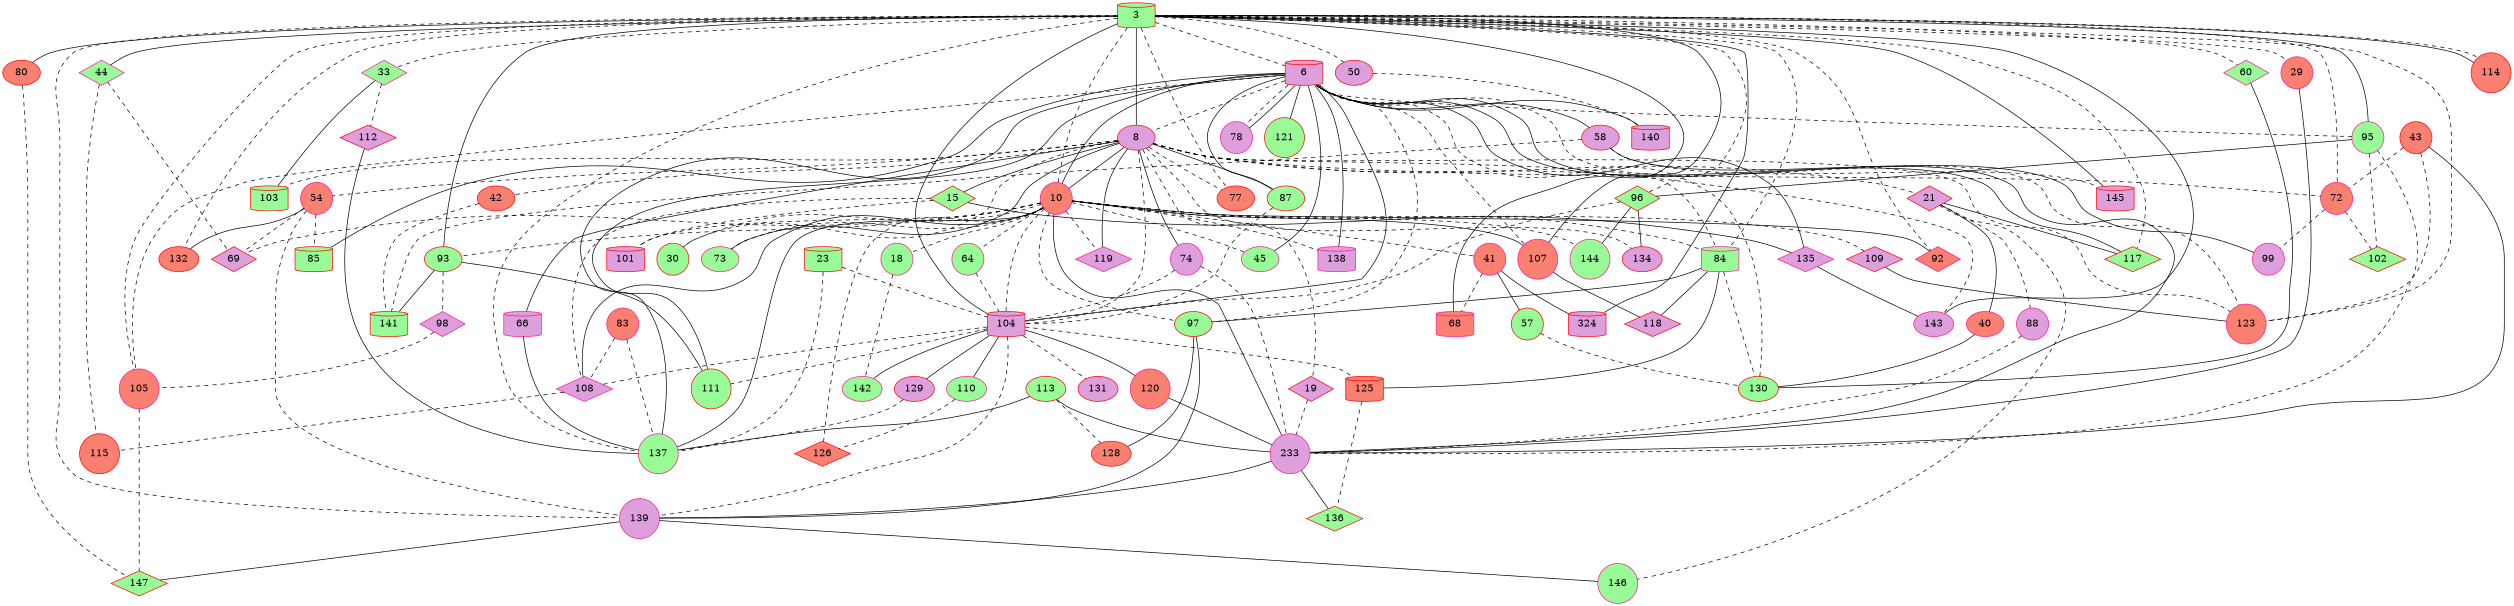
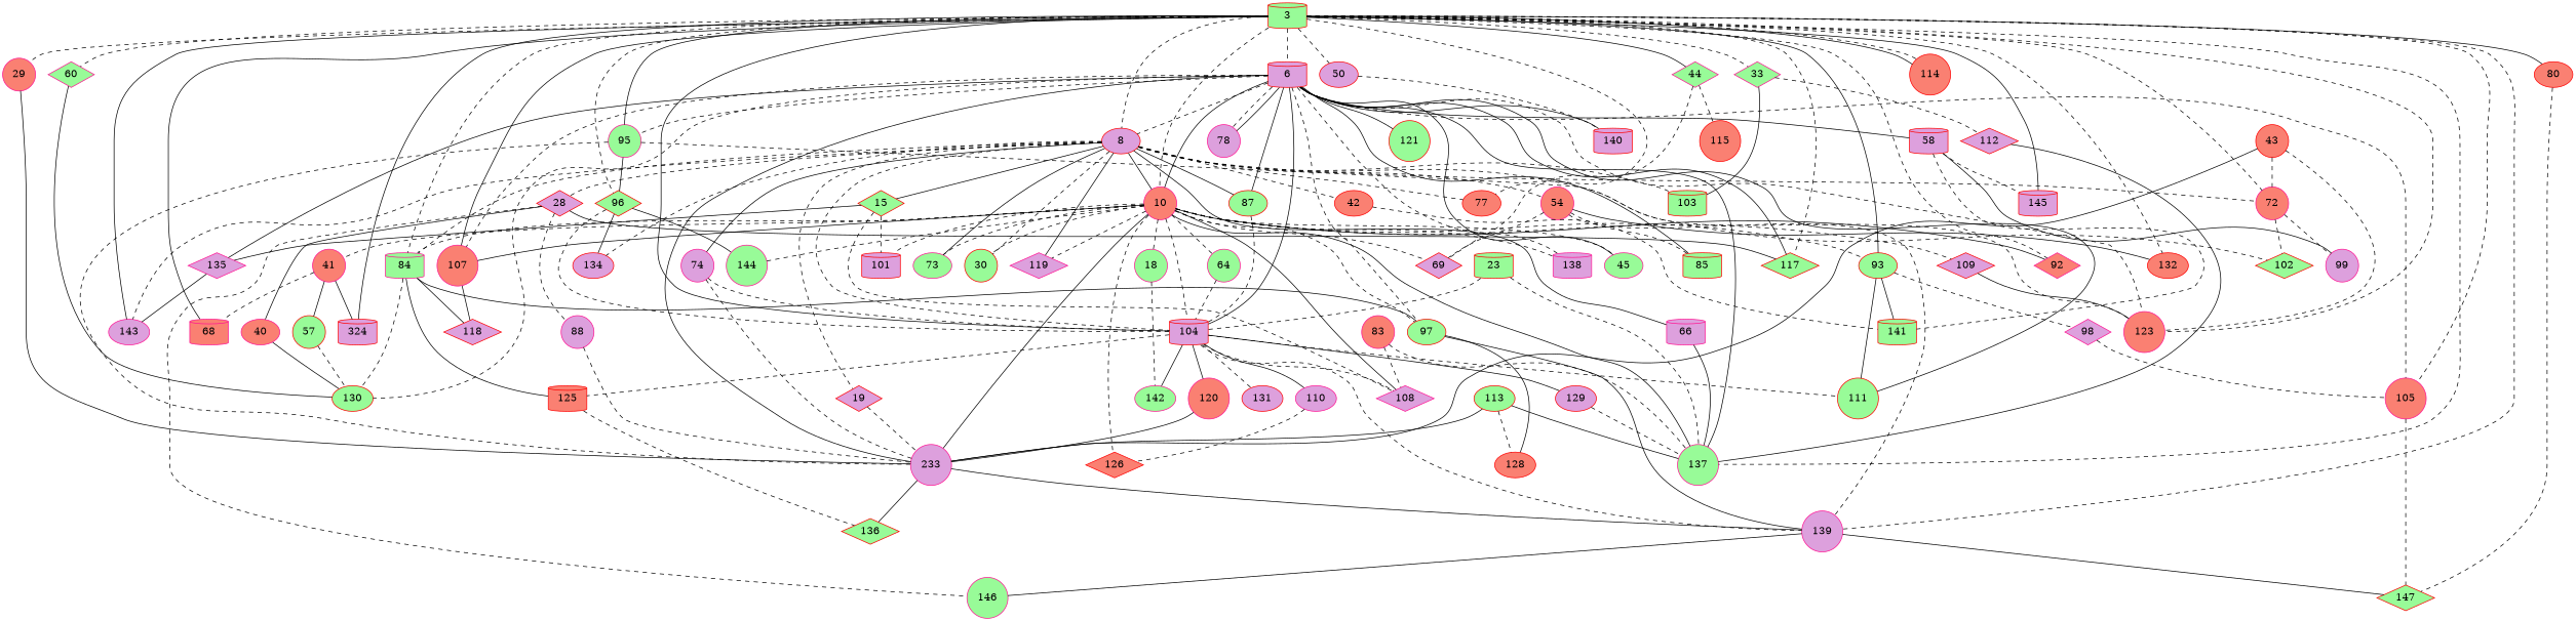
  graph {
    fontname="DejaVu Serif"
    node [color=red fillcolor=palegreen fontname="DejaVu Serif" shape=circle style=filled]
    edge [fontname="DejaVu Serif" style=dashed]
    3 [shape=cylinder super="+2"]
    6 [fillcolor=plum shape=cylinder super="+5"]
    8 [fillcolor=plum shape=ellipse super="+4"]
    10 [color=deeppink fillcolor=salmon super="+9"]
    29 [color=deeppink fillcolor=salmon]
    33 [color=deeppink shape=diamond]
    44 [color=deeppink shape=diamond]
    50 [fillcolor=plum shape=ellipse]
    60 [color=deeppink shape=diamond]
    68 [color=deeppink fillcolor=salmon shape=cylinder]
    72 [color=deeppink fillcolor=salmon super="+59+70"]
    77 [fillcolor=salmon shape=ellipse]
    80 [fillcolor=salmon shape=ellipse]
    84 [color=deeppink shape=cylinder super="+61+71+36"]
    92 [color=deeppink fillcolor=salmon shape=diamond super="+11"]
    93 [shape=ellipse super="+82"]
    95 [color=deeppink super="+52"]
    96 [shape=diamond super="+90+67"]
    104 [fillcolor=plum shape=cylinder super="+62+35+7"]
    105 [color=deeppink fillcolor=salmon super="+76"]
    107 [color=deeppink fillcolor=salmon super="+27"]
    114 [fillcolor=salmon]
    117 [shape=diamond super="+79"]
    123 [color=deeppink fillcolor=salmon super="+20"]
    n25 [fillcolor=plum label=324 shape=cylinder]
    132 [fillcolor=salmon shape=ellipse]
    137 [color=deeppink super="+116+47"]
    139 [color=deeppink fillcolor=plum super="+38+127+63"]
    145 [fillcolor=plum shape=cylinder super="+94"]
    143 [color=deeppink fillcolor=plum shape=ellipse]
    45 [color=deeppink shape=ellipse]
-   58 [fillcolor=plum shape=ellipse]
+   58 [fillcolor=plum shape=cylinder]
    78 [color=deeppink fillcolor=plum]
    85 [shape=cylinder]
    87 [shape=ellipse super="+48"]
    97 [shape=ellipse super="+16"]
    111
    121
    130 [shape=ellipse super="+37"]
    n40 [color=deeppink fillcolor=plum label=233 super="+46+106"]
    135 [color=deeppink fillcolor=plum shape=diamond]
    138 [color=deeppink fillcolor=plum shape=cylinder]
    140 [fillcolor=plum shape=cylinder]
    15 [shape=diamond]
    19 [fillcolor=plum shape=diamond]
-   28 [fillcolor=plum shape=diamond label=21]
+   28 [fillcolor=plum shape=diamond]
    30
    42 [fillcolor=salmon shape=ellipse super="+13"]
    54 [color=deeppink fillcolor=salmon]
    66 [color=deeppink fillcolor=plum shape=cylinder]
    73 [color=deeppink shape=ellipse]
    74 [color=deeppink fillcolor=plum super="+53"]
    103 [shape=cylinder]
    119 [color=deeppink fillcolor=plum shape=diamond]
    134 [fillcolor=plum shape=ellipse]
    101 [fillcolor=plum shape=cylinder super="+86"]
    18 [color=deeppink]
    41 [color=deeppink fillcolor=salmon]
    64 [color=deeppink]
    69 [fillcolor=plum shape=diamond super="+49"]
    108 [color=deeppink fillcolor=plum shape=diamond super="+56"]
    109 [fillcolor=plum shape=diamond]
    126 [fillcolor=salmon shape=diamond super="+51"]
    144 [color=deeppink]
    112 [fillcolor=plum shape=diamond]
    115 [fillcolor=salmon]
    99 [color=deeppink fillcolor=plum]
    102 [shape=diamond]
    147 [shape=diamond super="+89"]
    118 [fillcolor=plum shape=diamond]
    125 [fillcolor=salmon shape=cylinder]
    141 [shape=cylinder super="+122"]
    98 [color=deeppink fillcolor=plum shape=diamond]
    142 [color=deeppink shape=ellipse]
-   110 [color=deeppink shape=ellipse]
+   110 [color=deeppink fillcolor=plum shape=ellipse]
    120 [color=deeppink fillcolor=salmon]
    129 [fillcolor=plum shape=ellipse]
    131 [fillcolor=plum shape=ellipse]
    146 [color=deeppink]
    128 [fillcolor=salmon shape=ellipse]
    136 [shape=diamond]
    40 [color=deeppink fillcolor=salmon shape=ellipse]
    88 [color=deeppink fillcolor=plum]
    57
    23 [shape=cylinder]
    43 [fillcolor=salmon]
    83 [color=deeppink fillcolor=salmon]
    113 [shape=ellipse super="+65"]
    3 -- 6 [weight=4]
-   3 -- 8 [style=solid weight=4]
+   3 -- 8 [weight=4]
    3 -- 10 [weight=4]
    3 -- 29
    3 -- 33 [weight=2]
    3 -- 44 [style=solid weight=2]
    3 -- 50 [weight=2]
    3 -- 60
    3 -- 68 [style=solid]
    3 -- 72 [weight=2]
    3 -- 77
    3 -- 80 [style=solid weight=2]
    3 -- 84 [weight=2]
    3 -- 92 [weight=2]
    3 -- 93 [style=solid weight=2]
    3 -- 95 [style=solid weight=2]
    3 -- 96
    3 -- 104 [style=solid weight=6]
    3 -- 105
    3 -- 107 [style=solid]
    3 -- 114 [style=solid]
    3 -- 114
    3 -- 117
    3 -- 123
    3 -- n25 [style=solid]
    3 -- 132
    3 -- 137
    3 -- 139 [weight=4]
    3 -- 145 [style=solid weight=2]
    3 -- 143 [style=solid]
    6 -- 8 [weight=4]
    6 -- 10 [style=solid weight=4]
    6 -- 95 [weight=2]
    6 -- 104 [style=solid weight=6]
    6 -- 105 [weight=2]
    6 -- 107
    6 -- 117 [style=solid]
    6 -- 123
    6 -- 137 [style=solid]
    6 -- 45 [style=solid]
    6 -- 58 [style=solid weight=2]
    6 -- 78
    6 -- 78 [style=solid]
    6 -- 85 [style=solid]
    6 -- 87 [style=solid]
    6 -- 97
    6 -- 111 [style=solid]
    6 -- 121 [style=solid weight=2]
    6 -- 130 [weight=2]
    6 -- n40 [style=solid weight=3]
    6 -- 135 [style=solid]
-   6 -- 138 [style=solid]
+   6 -- 138
    6 -- 140 [style=solid]
    8 -- 10 [style=solid weight=4]
    8 -- 72
    8 -- 77
    8 -- 84 [weight=3]
    8 -- 104 [weight=4]
    8 -- 123
    8 -- 143
    8 -- 87 [style=solid]
    8 -- 15 [style=solid weight=2]
    8 -- 19
    8 -- 28 [weight=2]
    8 -- 30
    8 -- 42 [weight=3]
    8 -- 54
    8 -- 66 [style=solid]
    8 -- 73 [style=solid]
    8 -- 74 [style=solid]
    8 -- 103
    8 -- 119 [style=solid]
    8 -- 134
    10 -- 84
    10 -- 92 [style=solid]
    10 -- 93 [weight=2]
    10 -- 104 [weight=4]
    10 -- 107 [style=solid]
    10 -- 137 [style=solid]
    10 -- 45
    10 -- 97 [weight=2]
    10 -- n40 [style=solid weight=4]
    10 -- 138
    10 -- 30
    10 -- 73
    10 -- 119
    10 -- 101
    10 -- 18 [weight=2]
    10 -- 41
    10 -- 64
    10 -- 69 [weight=2]
    10 -- 108 [style=solid]
    10 -- 109
    10 -- 126 [weight=3]
    10 -- 144
    29 -- n40 [style=solid]
    33 -- 103 [style=solid]
    33 -- 112
    44 -- 69
    44 -- 115
    50 -- 140
    60 -- 130 [style=solid]
    72 -- 99
    72 -- 102
    80 -- 147
    84 -- 97 [style=solid]
    84 -- 130
    84 -- 118 [style=solid]
    84 -- 125 [style=solid]
    93 -- 111 [style=solid]
    93 -- 141 [style=solid]
    93 -- 98
    95 -- 96 [style=solid]
    95 -- n40
    95 -- 102
    96 -- 104 [weight=3]
    96 -- 134 [style=solid]
    96 -- 144 [style=solid]
    104 -- 139 [weight=3]
    104 -- 111
    104 -- 108
    104 -- 125
    104 -- 142 [style=solid]
    104 -- 110 [style=solid]
    104 -- 120 [style=solid]
    104 -- 129 [style=solid]
    104 -- 131 [weight=2]
    105 -- 147
    107 -- 118 [style=solid]
    139 -- 147 [style=solid]
    139 -- 146 [style=solid]
    58 -- 145
    58 -- 99 [style=solid]
    58 -- 141
    87 -- 104 [weight=2]
    97 -- 139 [style=solid]
    97 -- 128 [style=solid]
    n40 -- 139 [style=solid]
    n40 -- 136 [style=solid]
    135 -- 143 [style=solid]
    15 -- 135 [style=solid]
    15 -- 101
    15 -- 108
    19 -- n40
    28 -- 117 [style=solid]
    28 -- 146
    28 -- 40 [style=solid]
    28 -- 88
    42 -- 141
    54 -- 132 [style=solid]
    54 -- 139
    54 -- 85
    54 -- 69
    66 -- 137 [style=solid]
    74 -- 104
    74 -- n40
    18 -- 142
    41 -- 68
    41 -- n25 [style=solid]
    41 -- 57 [style=solid]
    64 -- 104
-   108 -- 115
    109 -- 123 [style=solid]
    112 -- 137 [style=solid]
    125 -- 136
    98 -- 105
    110 -- 126
    120 -- n40 [style=solid]
    129 -- 137
    40 -- 130 [style=solid]
    88 -- n40
    57 -- 130
    23 -- 104 [weight=2]
    23 -- 137
    43 -- 72
    43 -- 123
    43 -- n40 [style=solid]
    83 -- 137
    83 -- 108
    113 -- 137 [style=solid]
    113 -- n40 [style=solid weight=2]
    113 -- 128
  }
